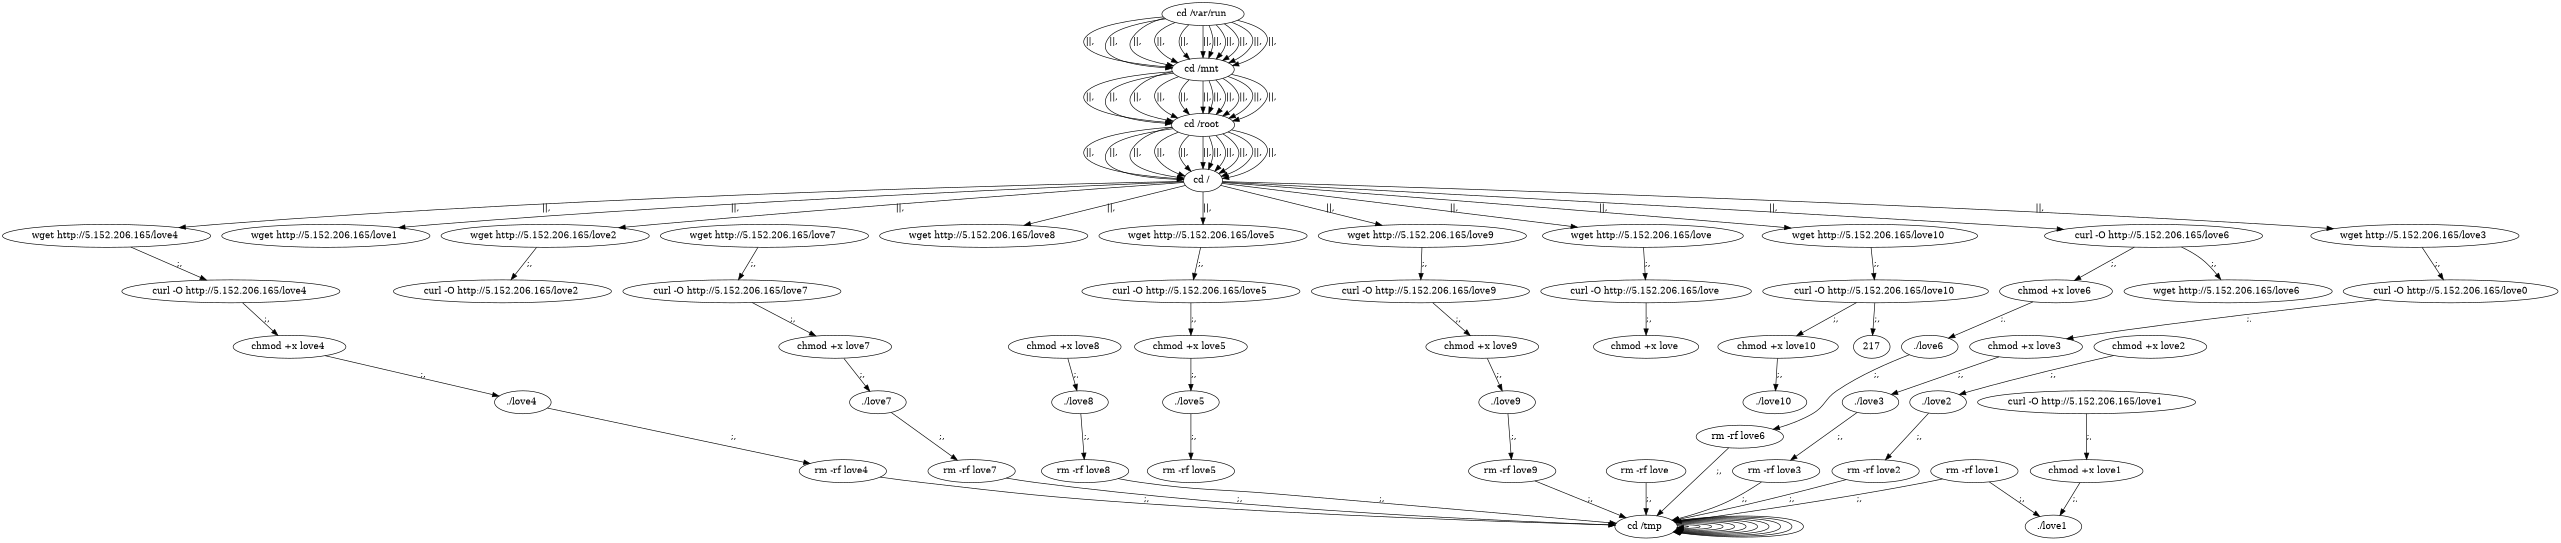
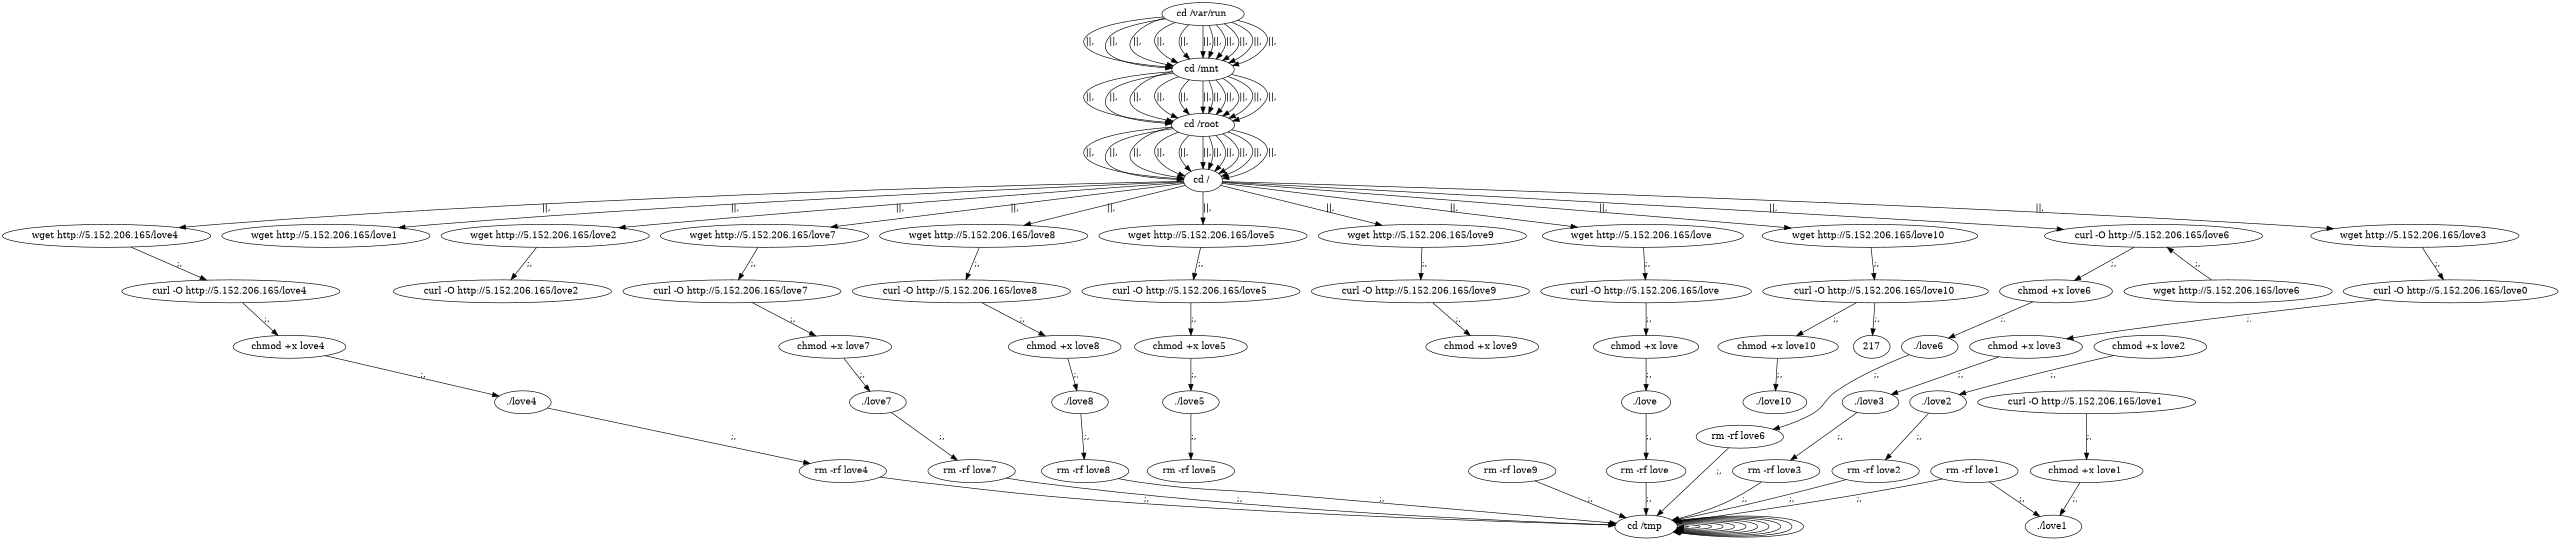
  digraph {
    n1 [label="cd /tmp "]
    n2 [label="cd /var/run "]
    n3 [label="cd /mnt "]
    n4 [label="cd /root "]
    n5 [label="cd / "]
    n6 [label="wget http://5.152.206.165/love "]
    n7 [label="wget http://5.152.206.165/love1 "]
    n8 [label="wget http://5.152.206.165/love2 "]
    n9 [label="wget http://5.152.206.165/love3 "]
    n10 [label="wget http://5.152.206.165/love4 "]
    n11 [label="wget http://5.152.206.165/love5 "]
    n12 [label="wget http://5.152.206.165/love7 "]
    n13 [label="wget http://5.152.206.165/love8 "]
    n14 [label="wget http://5.152.206.165/love9 "]
    n15 [label="wget http://5.152.206.165/love10 "]
    n16 [label="curl -O http://5.152.206.165/love6 "]
    n17 [label="curl -O http://5.152.206.165/love "]
    n18 [label="curl -O http://5.152.206.165/love2 "]
    n19 [label="curl -O http://5.152.206.165/love0"]
    n20 [label="curl -O http://5.152.206.165/love4 "]
    n21 [label="curl -O http://5.152.206.165/love5 "]
    n22 [label="wget http://5.152.206.165/love6 "]
    n23 [label="curl -O http://5.152.206.165/love7 "]
+   n24 [label="curl -O http://5.152.206.165/love8 "]
    n25 [label="curl -O http://5.152.206.165/love9 "]
    n26 [label="curl -O http://5.152.206.165/love10 "]
    n27 [label="chmod +x love "]
+   n28 [label="./love "]
    n29 [label="rm -rf love "]
    n30 [label="curl -O http://5.152.206.165/love1 "]
    n31 [label="chmod +x love1 "]
    n32 [label="./love1 "]
    n33 [label="rm -rf love1 "]
    n34 [label="chmod +x love2 "]
    n35 [label="./love2 "]
    n36 [label="rm -rf love2 "]
    n37 [label="chmod +x love3 "]
    n38 [label="./love3 "]
    n39 [label="rm -rf love3 "]
    n40 [label="chmod +x love4 "]
    n41 [label="./love4 "]
    n42 [label="rm -rf love4 "]
    n43 [label="chmod +x love5 "]
    n44 [label="./love5 "]
    n45 [label="rm -rf love5 "]
    n46 [label="chmod +x love6 "]
    n47 [label="./love6 "]
    n48 [label="rm -rf love6 "]
    n49 [label="chmod +x love7 "]
    n50 [label="./love7 "]
    n51 [label="rm -rf love7 "]
    n52 [label="chmod +x love8 "]
    n53 [label="./love8 "]
    n54 [label="rm -rf love8 "]
    n55 [label="chmod +x love9 "]
-   n56 [label="./love9 "]
    n57 [label="rm -rf love9 "]
    n58 [label="chmod +x love10 "]
    217
    n60 [label="./love10 "]
    n1 -> n1
    n1 -> n1
    n1 -> n1
    n1 -> n1
    n1 -> n1
    n1 -> n1
    n1 -> n1
    n1 -> n1
    n1 -> n1
    n1 -> n1
    n1 -> n1
    n2 -> n3 [label="||,"]
    n2 -> n3 [label="||,"]
    n2 -> n3 [label="||,"]
    n2 -> n3 [label="||,"]
    n2 -> n3 [label="||,"]
    n2 -> n3 [label="||,"]
    n2 -> n3 [label="||,"]
    n2 -> n3 [label="||,"]
    n2 -> n3 [label="||,"]
    n2 -> n3 [label="||,"]
    n2 -> n3 [label="||,"]
    n3 -> n4 [label="||,"]
    n3 -> n4 [label="||,"]
    n3 -> n4 [label="||,"]
    n3 -> n4 [label="||,"]
    n3 -> n4 [label="||,"]
    n3 -> n4 [label="||,"]
    n3 -> n4 [label="||,"]
    n3 -> n4 [label="||,"]
    n3 -> n4 [label="||,"]
    n3 -> n4 [label="||,"]
    n3 -> n4 [label="||,"]
    n4 -> n5 [label="||,"]
    n4 -> n5 [label="||,"]
    n4 -> n5 [label="||,"]
    n4 -> n5 [label="||,"]
    n4 -> n5 [label="||,"]
    n4 -> n5 [label="||,"]
    n4 -> n5 [label="||,"]
    n4 -> n5 [label="||,"]
    n4 -> n5 [label="||,"]
    n4 -> n5 [label="||,"]
    n4 -> n5 [label="||,"]
    n5 -> n6 [label="||,"]
    n5 -> n7 [label="||,"]
    n5 -> n8 [label="||,"]
    n5 -> n9 [label="||,"]
    n5 -> n10 [label="||,"]
    n5 -> n11 [label="||,"]
+   n5 -> n12 [label="||,"]
    n5 -> n13 [label="||,"]
    n5 -> n14 [label="||,"]
    n5 -> n15 [label="||,"]
    n5 -> n16 [label="||,"]
    n6 -> n17 [label=";,"]
    n8 -> n18 [label=";,"]
    n9 -> n19 [label=";,"]
    n10 -> n20 [label=";,"]
    n11 -> n21 [label=";,"]
    n12 -> n23 [label=";,"]
+   n13 -> n24 [label=";,"]
    n14 -> n25 [label=";,"]
    n15 -> n26 [label=";,"]
    n16 -> n46 [label=";,"]
    n17 -> n27 [label=";,"]
    n19 -> n37 [label=";,"]
    n20 -> n40 [label=";,"]
    n21 -> n43 [label=";,"]
-   n16 -> n22 [label=";,"]
+   n22 -> n16 [label=";,"]
    n23 -> n49 [label=";,"]
+   n24 -> n52 [label=";,"]
    n25 -> n55 [label=";,"]
    n26 -> n58 [label=";,"]
    n26 -> 217 [label=";,"]
+   n27 -> n28 [label=";,"]
+   n28 -> n29 [label=";,"]
    n29 -> n1 [label=";,"]
    n30 -> n31 [label=";,"]
    n31 -> n32 [label=";,"]
    n33 -> n1 [label=";,"]
    n33 -> n32 [label=";,"]
    n34 -> n35 [label=";,"]
    n35 -> n36 [label=";,"]
    n36 -> n1 [label=";,"]
    n37 -> n38 [label=";,"]
    n38 -> n39 [label=";,"]
    n39 -> n1 [label=";,"]
    n40 -> n41 [label=";,"]
    n41 -> n42 [label=";,"]
    n42 -> n1 [label=";,"]
    n43 -> n44 [label=";,"]
    n44 -> n45 [label=";,"]
    n46 -> n47 [label=";,"]
    n47 -> n48 [label=";,"]
    n48 -> n1 [label=";,"]
    n49 -> n50 [label=";,"]
    n50 -> n51 [label=";,"]
    n51 -> n1 [label=";,"]
    n52 -> n53 [label=";,"]
    n53 -> n54 [label=";,"]
    n54 -> n1 [label=";,"]
-   n55 -> n56 [label=";,"]
-   n56 -> n57 [label=";,"]
    n57 -> n1 [label=";,"]
    n58 -> n60 [label=";,"]
  }
